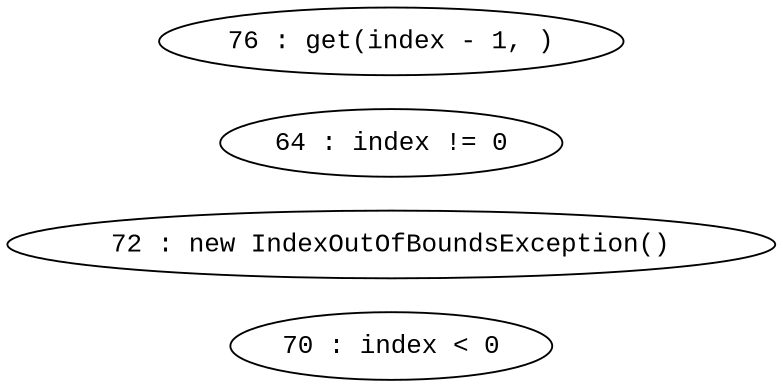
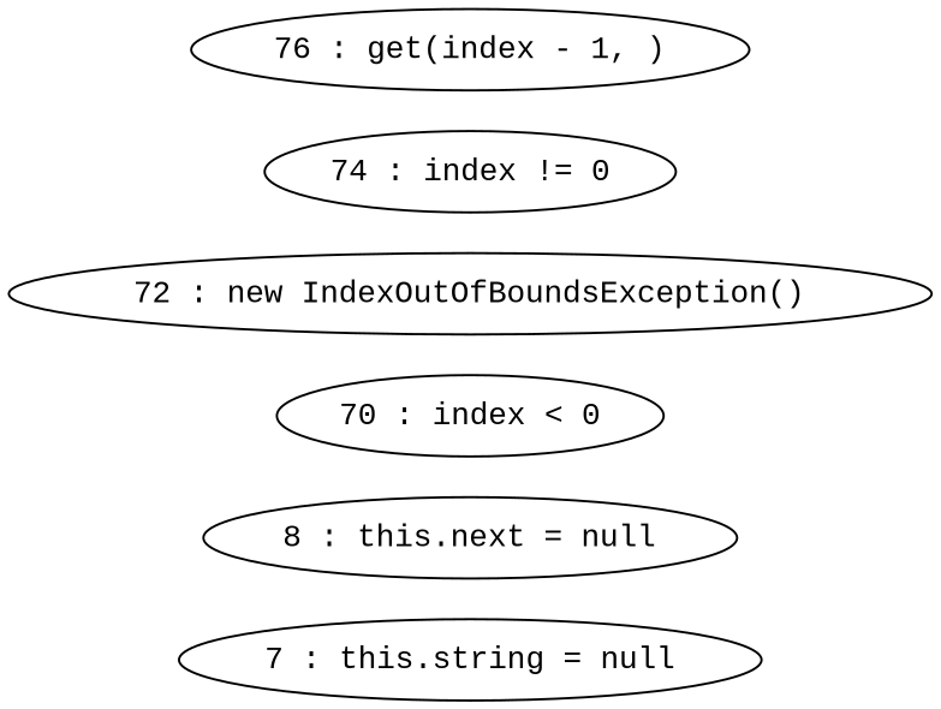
  digraph {
    rankdir=LR
    fontname="Liberation Mono"
    node [fontname="Liberation Mono"]
+   "7 : this.string = null"
+   "8 : this.next = null"
    "70 : index < 0"
    "72 : new IndexOutOfBoundsException()"
-   "74 : index != 0" [label="64 : index != 0"]
+   "74 : index != 0"
    "76 : get(index - 1, )"
  }
